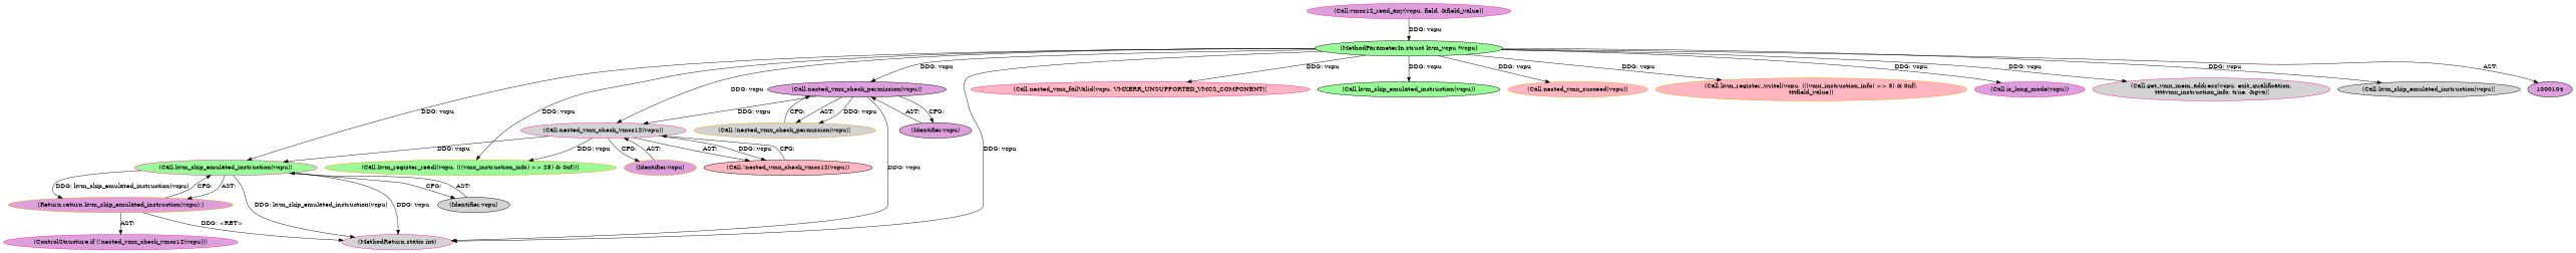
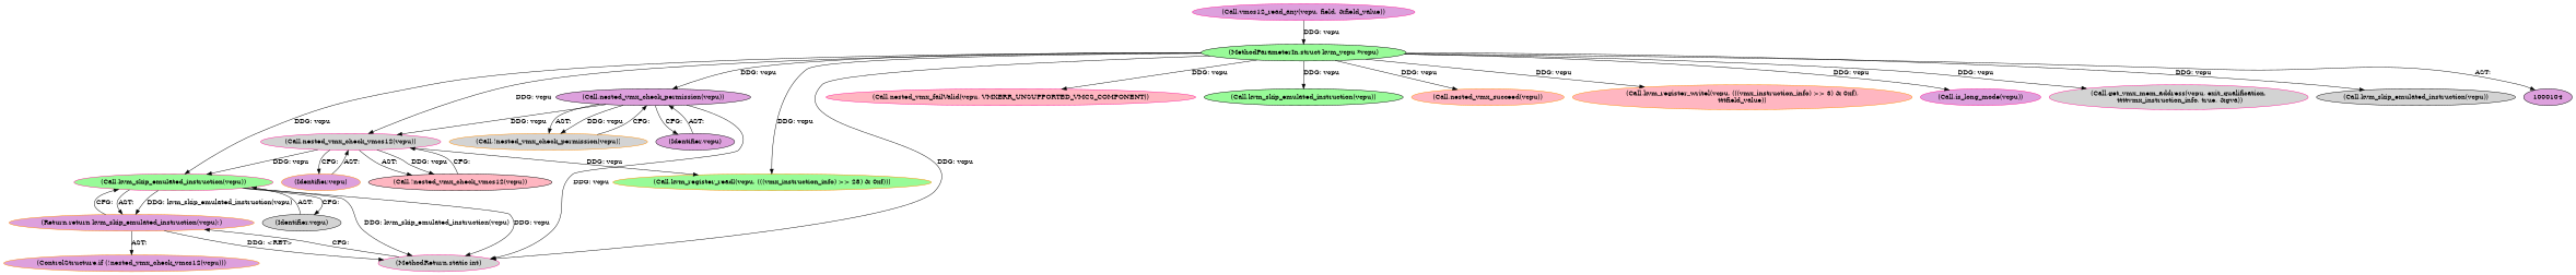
  digraph {
    node [color=black fillcolor=plum style=filled]
    n1 [color=deeppink fillcolor=palegreen label="(Call,kvm_skip_emulated_instruction(vcpu))"]
    n2 [color=darkorange label="(Return,return kvm_skip_emulated_instruction(vcpu);)"]
    n3 [color=deeppink fillcolor=lightgrey label="(MethodReturn,static int)"]
    n4 [fillcolor=lightgrey label="(Identifier,vcpu)"]
-   n5 [color=deeppink label="(ControlStructure,if (!nested_vmx_check_vmcs12(vcpu)))"]
+   n5 [color=darkorange label="(ControlStructure,if (!nested_vmx_check_vmcs12(vcpu)))"]
    n6 [color=deeppink fillcolor=lightgrey label="(Call,nested_vmx_check_vmcs12(vcpu))"]
    n7 [fillcolor=lightpink label="(Call,!nested_vmx_check_vmcs12(vcpu))"]
    n8 [color=darkorange fillcolor=palegreen label="(Call,kvm_register_readl(vcpu, (((vmx_instruction_info) >> 28) & 0xf)))"]
    n9 [color=darkorange label="(Identifier,vcpu)"]
    n10 [label="(Call,nested_vmx_check_permission(vcpu))"]
    n11 [label="(Identifier,vcpu)"]
    n12 [color=darkorange fillcolor=lightgrey label="(Call,!nested_vmx_check_permission(vcpu))"]
    n13 [fillcolor=palegreen label="(MethodParameterIn,struct kvm_vcpu *vcpu)"]
    n14 [color=deeppink fillcolor=lightpink label="(Call,nested_vmx_failValid(vcpu, VMXERR_UNSUPPORTED_VMCS_COMPONENT))"]
    n15 [fillcolor=palegreen label="(Call,kvm_skip_emulated_instruction(vcpu))"]
    n16 [color=darkorange fillcolor=lightpink label="(Call,nested_vmx_succeed(vcpu))"]
    n17 [color=darkorange fillcolor=lightpink label="(Call,kvm_register_writel(vcpu, (((vmx_instruction_info) >> 3) & 0xf),\n\t\t\tfield_value))"]
    n18 [color=deeppink label="(Call,is_long_mode(vcpu))"]
    n19 [color=deeppink fillcolor=lightgrey label="(Call,get_vmx_mem_address(vcpu, exit_qualification,\n \t\t\t\tvmx_instruction_info, true, &gva))"]
    n20 [fillcolor=lightgrey label="(Call,kvm_skip_emulated_instruction(vcpu))"]
    1000104
    n22 [color=deeppink label="(Call,vmcs12_read_any(vcpu, field, &field_value))"]
    n1 -> n2 [label="AST: "]
    n1 -> n2 [label="DDG: kvm_skip_emulated_instruction(vcpu)"]
    n1 -> n3 [label="DDG: kvm_skip_emulated_instruction(vcpu)"]
    n1 -> n3 [label="DDG: vcpu"]
    n1 -> n4 [label="CFG: "]
    n2 -> n1 [label="CFG: "]
    n2 -> n3 [label="DDG: <RET>"]
    n2 -> n5 [label="AST: "]
+   n3 -> n2 [label="CFG: "]
    n4 -> n1 [label="AST: "]
    n6 -> n1 [label="DDG: vcpu"]
    n6 -> n7 [label="AST: "]
    n6 -> n7 [label="DDG: vcpu"]
    n6 -> n8 [label="DDG: vcpu"]
    n6 -> n9 [label="CFG: "]
    n7 -> n6 [label="CFG: "]
    n9 -> n6 [label="AST: "]
    n10 -> n3 [label="DDG: vcpu"]
    n10 -> n6 [label="DDG: vcpu"]
    n10 -> n11 [label="CFG: "]
    n10 -> n12 [label="AST: "]
    n10 -> n12 [label="DDG: vcpu"]
    n11 -> n10 [label="AST: "]
    n12 -> n10 [label="CFG: "]
    n13 -> n1 [label="DDG: vcpu"]
    n13 -> n3 [label="DDG: vcpu"]
    n13 -> n6 [label="DDG: vcpu"]
    n13 -> n8 [label="DDG: vcpu"]
    n13 -> n10 [label="DDG: vcpu"]
    n13 -> n14 [label="DDG: vcpu"]
    n13 -> n15 [label="DDG: vcpu"]
    n13 -> n16 [label="DDG: vcpu"]
    n13 -> n17 [label="DDG: vcpu"]
    n13 -> n18 [label="DDG: vcpu"]
    n13 -> n19 [label="DDG: vcpu"]
    n13 -> n20 [label="DDG: vcpu"]
    n13 -> 1000104 [label="AST: "]
    n22 -> n13 [label="DDG: vcpu"]
  }
